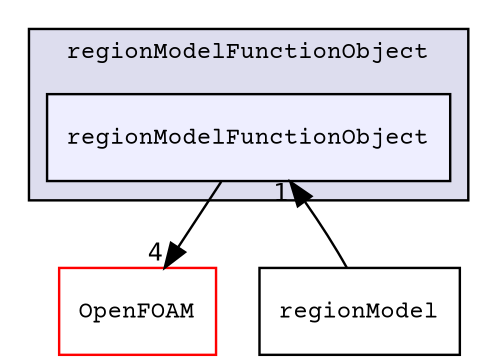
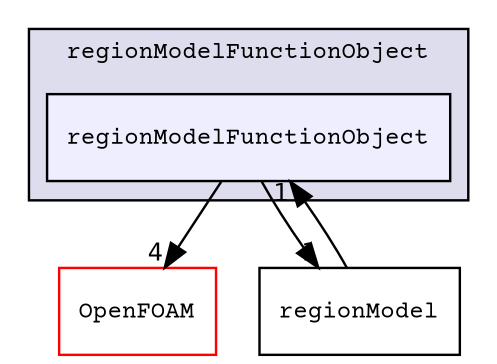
  digraph {
    compound=true
    fontname="Courier Prime"
    node [fontname="Courier Prime" fontsize=10 shape=box]
    edge [fontname="Courier Prime" headlabel=1 labeldistance=1.5 labelfontname=Helvetica labelfontsize=10]
    n1 [fillcolor="#eeeeff" label=regionModelFunctionObject pencolor=black style=filled]
    n2 [color=red label=OpenFOAM]
    n3 [label=regionModel]
    subgraph cluster_1 {
      bgcolor="#ddddee"
      fontsize=10
      label=regionModelFunctionObject
      pencolor=black
      n1
    }
    n1 -> n2 [headlabel=4]
+   n1 -> n3
    n3 -> n1
  }
